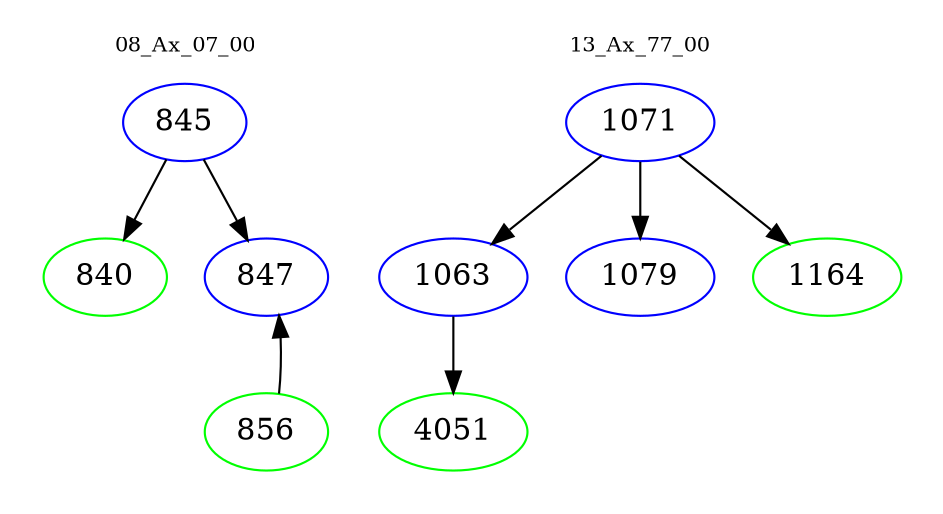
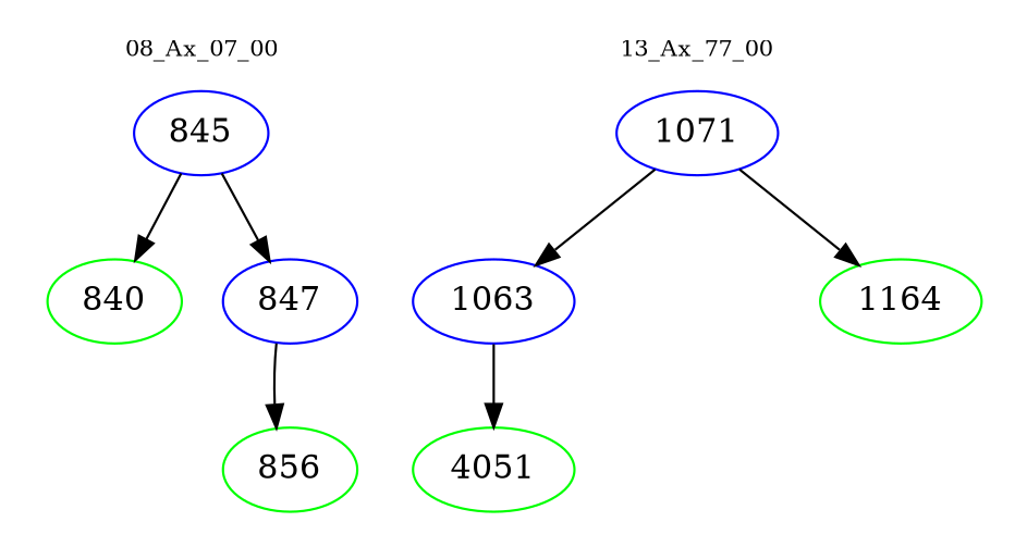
  digraph {
    node [color=blue]
    edge [color=black]
    n1 [label=845]
    n2 [color=green label=840]
    n3 [label=847]
    n4 [color=green label=856]
    n5 [label=1071]
    n6 [label=1063]
-   n7 [label=1079]
    n8 [color=green label=1164]
    n9 [color=green label=4051]
    subgraph cluster_1 {
      color=white
      fontsize=10
      label="08_Ax_07_00"
      n1
      n2
      n3
      n4
    }
    subgraph cluster_2 {
      color=white
      fontsize=10
      label="13_Ax_77_00"
      n5
      n6
-     n7
      n8
      n9
    }
    n1 -> n2
    n1 -> n3
-   n4 -> n3
+   n3 -> n4
    n5 -> n6
-   n5 -> n7
    n5 -> n8
    n6 -> n9
  }
